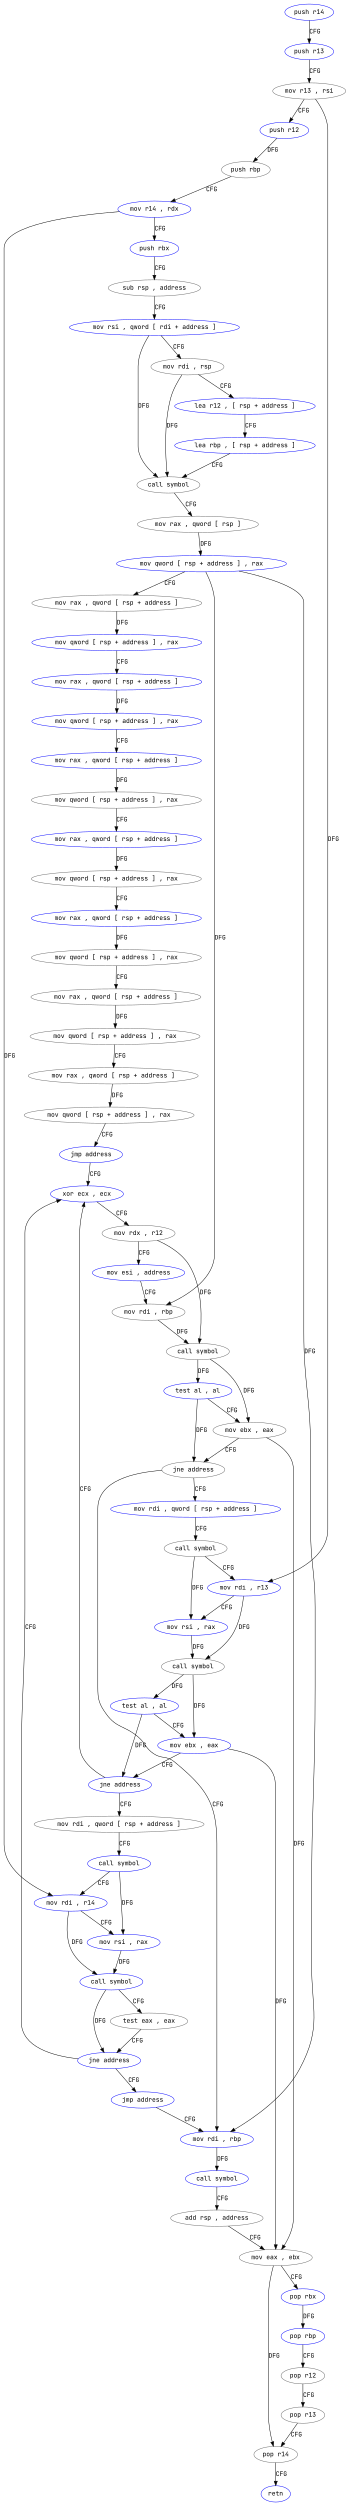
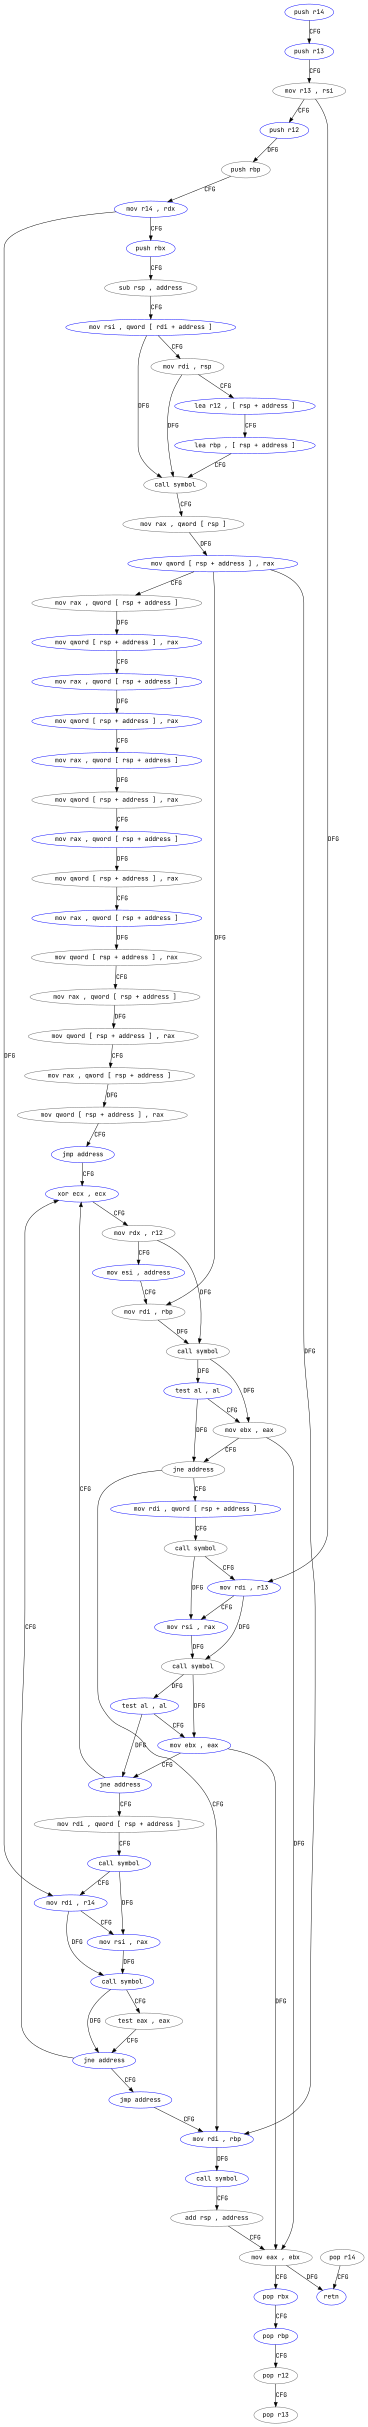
  digraph {
    fontname="JetBrains Mono"
    node [color=blue fontname="JetBrains Mono"]
    edge [fontname="JetBrains Mono"]
    n1 [label="push r14"]
    n2 [label="push r13"]
    n3 [color=gray40 label="mov r13 , rsi"]
    n4 [label="push r12"]
    n5 [label="mov rdi , r13"]
    n6 [color=gray40 label="push rbp"]
    n7 [label="mov rsi , rax"]
    n8 [color=gray40 label="call symbol"]
    n9 [label="mov r14 , rdx"]
    n10 [label="push rbx"]
    n11 [label="mov rdi , r14"]
    n12 [color=gray40 label="sub rsp , address"]
    n13 [label="mov rsi , rax"]
    n14 [label="call symbol"]
    n15 [label="mov rsi , qword [ rdi + address ]"]
    n16 [color=gray40 label="mov rdi , rsp"]
    n17 [color=gray40 label="call symbol"]
    n18 [label="lea r12 , [ rsp + address ]"]
    n19 [color=gray40 label="mov rax , qword [ rsp ]"]
    n20 [label="lea rbp , [ rsp + address ]"]
    n21 [label="mov qword [ rsp + address ] , rax"]
    n22 [color=gray40 label="mov rax , qword [ rsp + address ]"]
    n23 [color=gray40 label="mov rdi , rbp"]
    n24 [label="mov rdi , rbp"]
    n25 [label="mov qword [ rsp + address ] , rax"]
    n26 [color=gray40 label="call symbol"]
    n27 [label="call symbol"]
    n28 [label="mov rax , qword [ rsp + address ]"]
    n29 [label="mov qword [ rsp + address ] , rax"]
    n30 [label="mov rax , qword [ rsp + address ]"]
    n31 [color=gray40 label="mov qword [ rsp + address ] , rax"]
    n32 [label="mov rax , qword [ rsp + address ]"]
    n33 [color=gray40 label="mov qword [ rsp + address ] , rax"]
    n34 [label="mov rax , qword [ rsp + address ]"]
    n35 [color=gray40 label="mov qword [ rsp + address ] , rax"]
    n36 [color=gray40 label="mov rax , qword [ rsp + address ]"]
    n37 [color=gray40 label="mov qword [ rsp + address ] , rax"]
    n38 [color=gray40 label="mov rax , qword [ rsp + address ]"]
    n39 [color=gray40 label="mov qword [ rsp + address ] , rax"]
    n40 [label="jmp address"]
    n41 [label="xor ecx , ecx"]
    n42 [color=gray40 label="mov rdx , r12"]
    n43 [label="mov esi , address"]
    n44 [label="test al , al"]
    n45 [color=gray40 label="mov ebx , eax"]
    n46 [color=gray40 label="jne address"]
    n47 [color=gray40 label="mov eax , ebx"]
    n48 [label="mov rdi , qword [ rsp + address ]"]
    n49 [label="pop rbx"]
    n50 [label=retn]
    n51 [color=gray40 label="call symbol"]
    n52 [color=gray40 label="add rsp , address"]
    n53 [label="test al , al"]
    n54 [label="mov ebx , eax"]
    n55 [label="jne address"]
    n56 [color=gray40 label="mov rdi , qword [ rsp + address ]"]
    n57 [label="call symbol"]
    n58 [label="pop rbp"]
    n59 [color=gray40 label="pop r12"]
    n60 [color=gray40 label="pop r13"]
    n61 [color=gray40 label="pop r14"]
    n62 [color=gray40 label="test eax , eax"]
    n63 [label="jne address"]
    n64 [label="jmp address"]
    n1 -> n2 [label=CFG]
    n2 -> n3 [label=CFG]
    n3 -> n4 [label=CFG]
    n3 -> n5 [label=DFG]
    n4 -> n6 [label=DFG]
    n5 -> n7 [label=CFG]
    n5 -> n8 [label=DFG]
    n6 -> n9 [label=CFG]
    n7 -> n8 [label=DFG]
    n8 -> n53 [label=DFG]
    n8 -> n54 [label=DFG]
    n9 -> n10 [label=CFG]
    n9 -> n11 [label=DFG]
    n10 -> n12 [label=CFG]
    n11 -> n13 [label=CFG]
    n11 -> n14 [label=DFG]
    n12 -> n15 [label=CFG]
    n13 -> n14 [label=DFG]
    n14 -> n62 [label=CFG]
    n14 -> n63 [label=DFG]
    n15 -> n16 [label=CFG]
    n15 -> n17 [label=DFG]
    n16 -> n17 [label=DFG]
    n16 -> n18 [label=CFG]
    n17 -> n19 [label=CFG]
    n18 -> n20 [label=CFG]
    n19 -> n21 [label=DFG]
    n20 -> n17 [label=CFG]
    n21 -> n22 [label=CFG]
    n21 -> n23 [label=DFG]
    n21 -> n24 [label=DFG]
    n22 -> n25 [label=DFG]
    n23 -> n26 [label=DFG]
    n24 -> n27 [label=DFG]
    n25 -> n28 [label=CFG]
    n26 -> n44 [label=DFG]
    n26 -> n45 [label=DFG]
    n27 -> n52 [label=CFG]
    n28 -> n29 [label=DFG]
    n29 -> n30 [label=CFG]
    n30 -> n31 [label=DFG]
    n31 -> n32 [label=CFG]
    n32 -> n33 [label=DFG]
    n33 -> n34 [label=CFG]
    n34 -> n35 [label=DFG]
    n35 -> n36 [label=CFG]
    n36 -> n37 [label=DFG]
    n37 -> n38 [label=CFG]
    n38 -> n39 [label=DFG]
    n39 -> n40 [label=CFG]
    n40 -> n41 [label=CFG]
    n41 -> n42 [label=CFG]
    n42 -> n26 [label=DFG]
    n42 -> n43 [label=CFG]
    n43 -> n23 [label=CFG]
    n44 -> n45 [label=CFG]
    n44 -> n46 [label=DFG]
    n45 -> n46 [label=CFG]
    n45 -> n47 [label=DFG]
    n46 -> n24 [label=CFG]
    n46 -> n48 [label=CFG]
    n47 -> n49 [label=CFG]
-   n47 -> n61 [label=DFG]
+   n47 -> n50 [label=DFG]
    n48 -> n51 [label=CFG]
-   n49 -> n58 [label=DFG]
+   n49 -> n58 [label=CFG]
    n51 -> n5 [label=CFG]
    n51 -> n7 [label=DFG]
    n52 -> n47 [label=CFG]
    n53 -> n54 [label=CFG]
    n53 -> n55 [label=DFG]
    n54 -> n47 [label=DFG]
    n54 -> n55 [label=CFG]
    n55 -> n41 [label=CFG]
    n55 -> n56 [label=CFG]
    n56 -> n57 [label=CFG]
    n57 -> n11 [label=CFG]
    n57 -> n13 [label=DFG]
    n58 -> n59 [label=CFG]
    n59 -> n60 [label=CFG]
-   n60 -> n61 [label=CFG]
    n61 -> n50 [label=CFG]
    n62 -> n63 [label=CFG]
    n63 -> n41 [label=CFG]
    n63 -> n64 [label=CFG]
    n64 -> n24 [label=CFG]
  }
